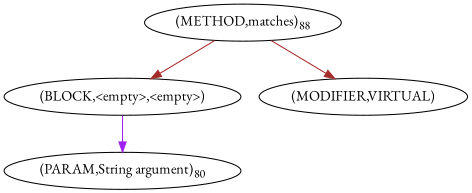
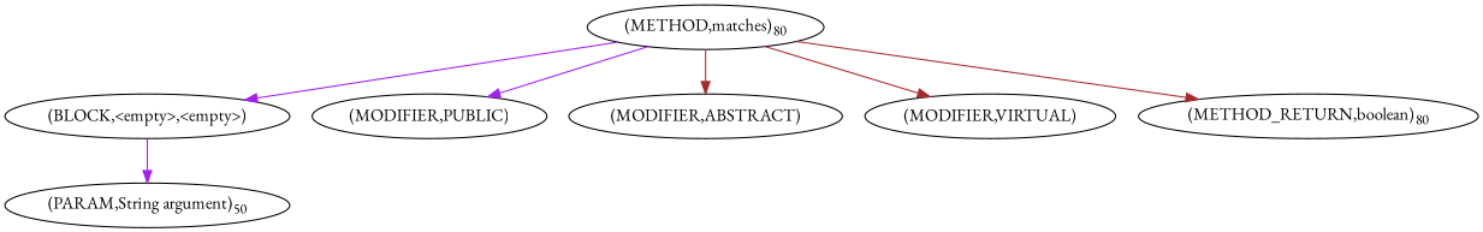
  digraph {
    fontname="EB Garamond"
    node [fontname="EB Garamond"]
    edge [color=brown fontname="EB Garamond"]
-   n1 [label=<(METHOD,matches)<SUB>88</SUB>>]
+   n1 [label=<(METHOD,matches)<SUB>80</SUB>>]
    n2 [label=<(BLOCK,&lt;empty&gt;,&lt;empty&gt;)>]
+   n3 [label=<(MODIFIER,PUBLIC)>]
+   n4 [label=<(MODIFIER,ABSTRACT)>]
    n5 [label=<(MODIFIER,VIRTUAL)>]
-   n7 [label=<(PARAM,String argument)<SUB>80</SUB>>]
-   n1 -> n2
+   n6 [label=<(METHOD_RETURN,boolean)<SUB>80</SUB>>]
+   n7 [label=<(PARAM,String argument)<SUB>50</SUB>>]
+   n1 -> n2 [color=purple]
+   n1 -> n3 [color=purple]
+   n1 -> n4
    n1 -> n5
+   n1 -> n6
    n2 -> n7 [color=purple]
  }
